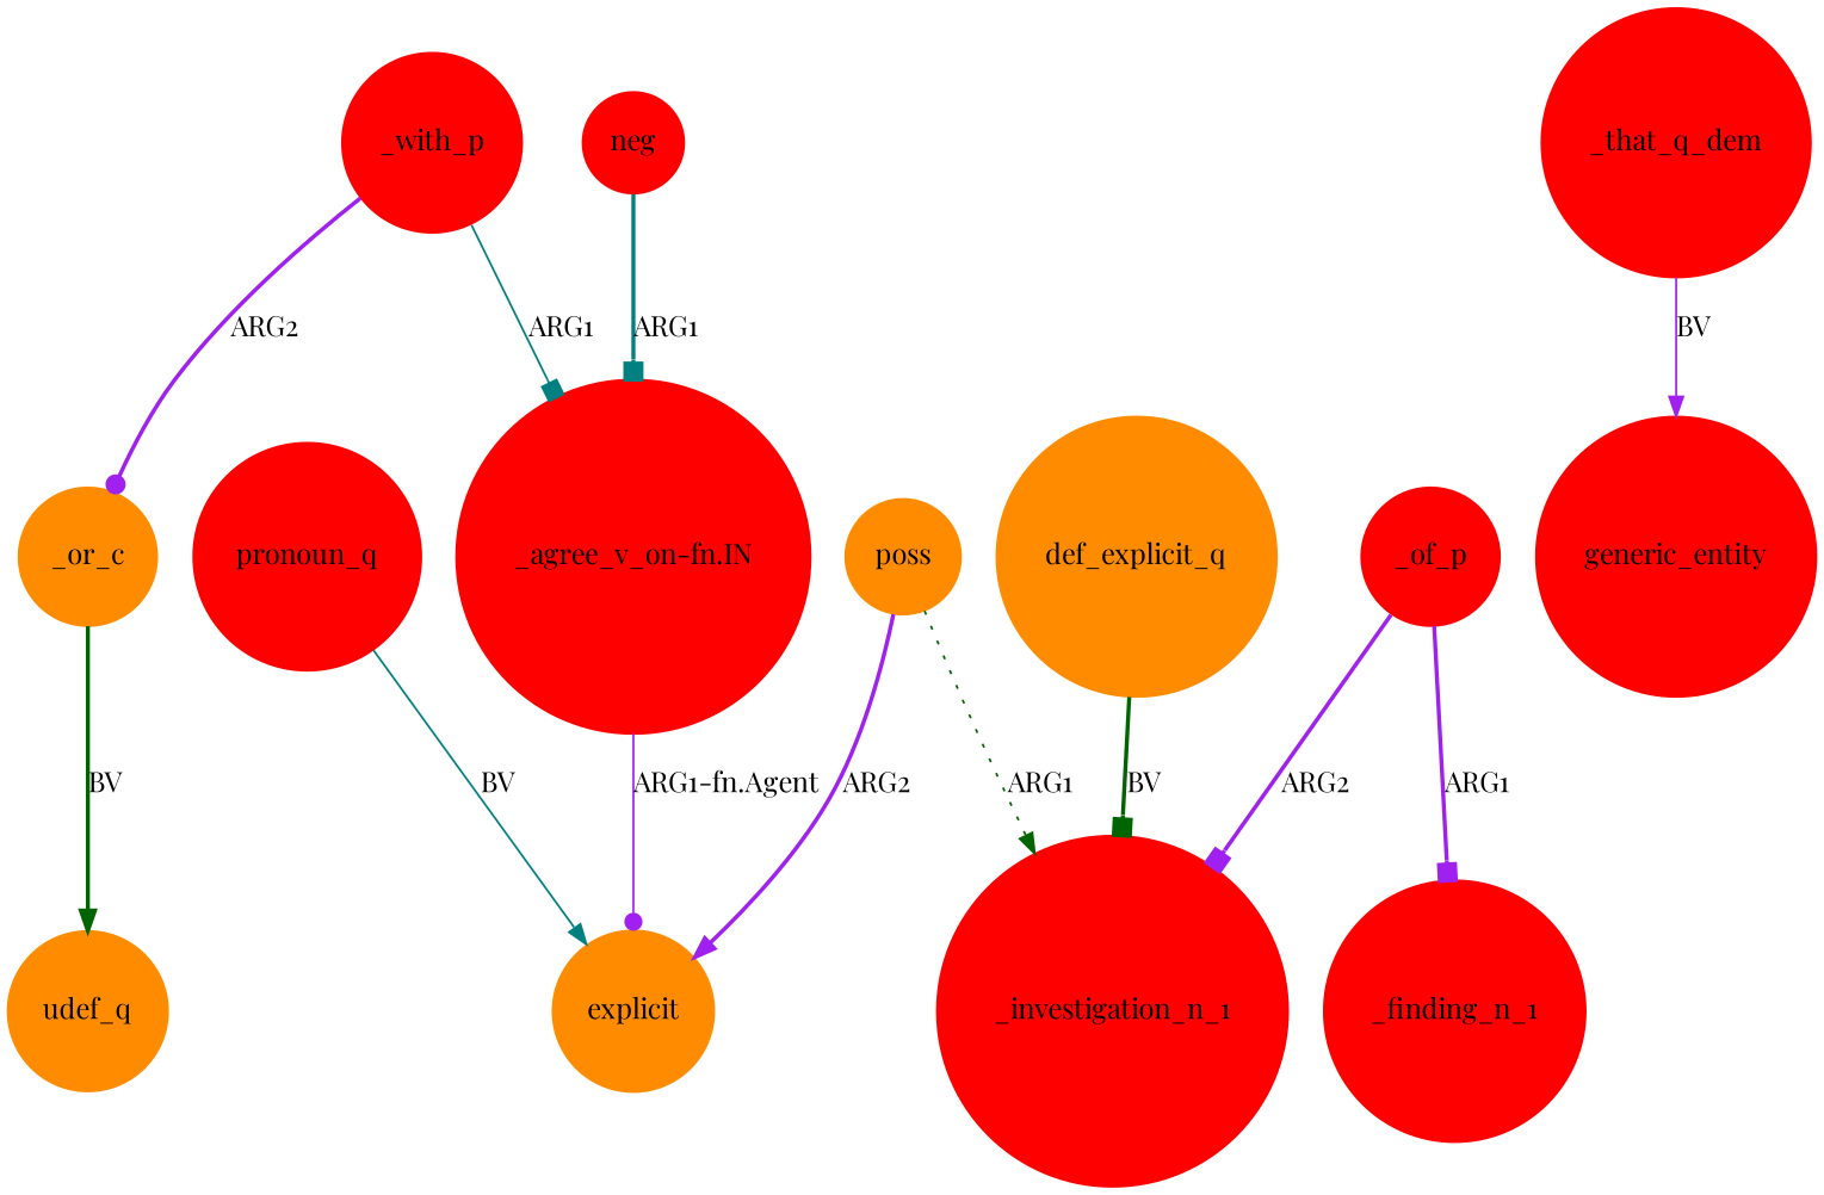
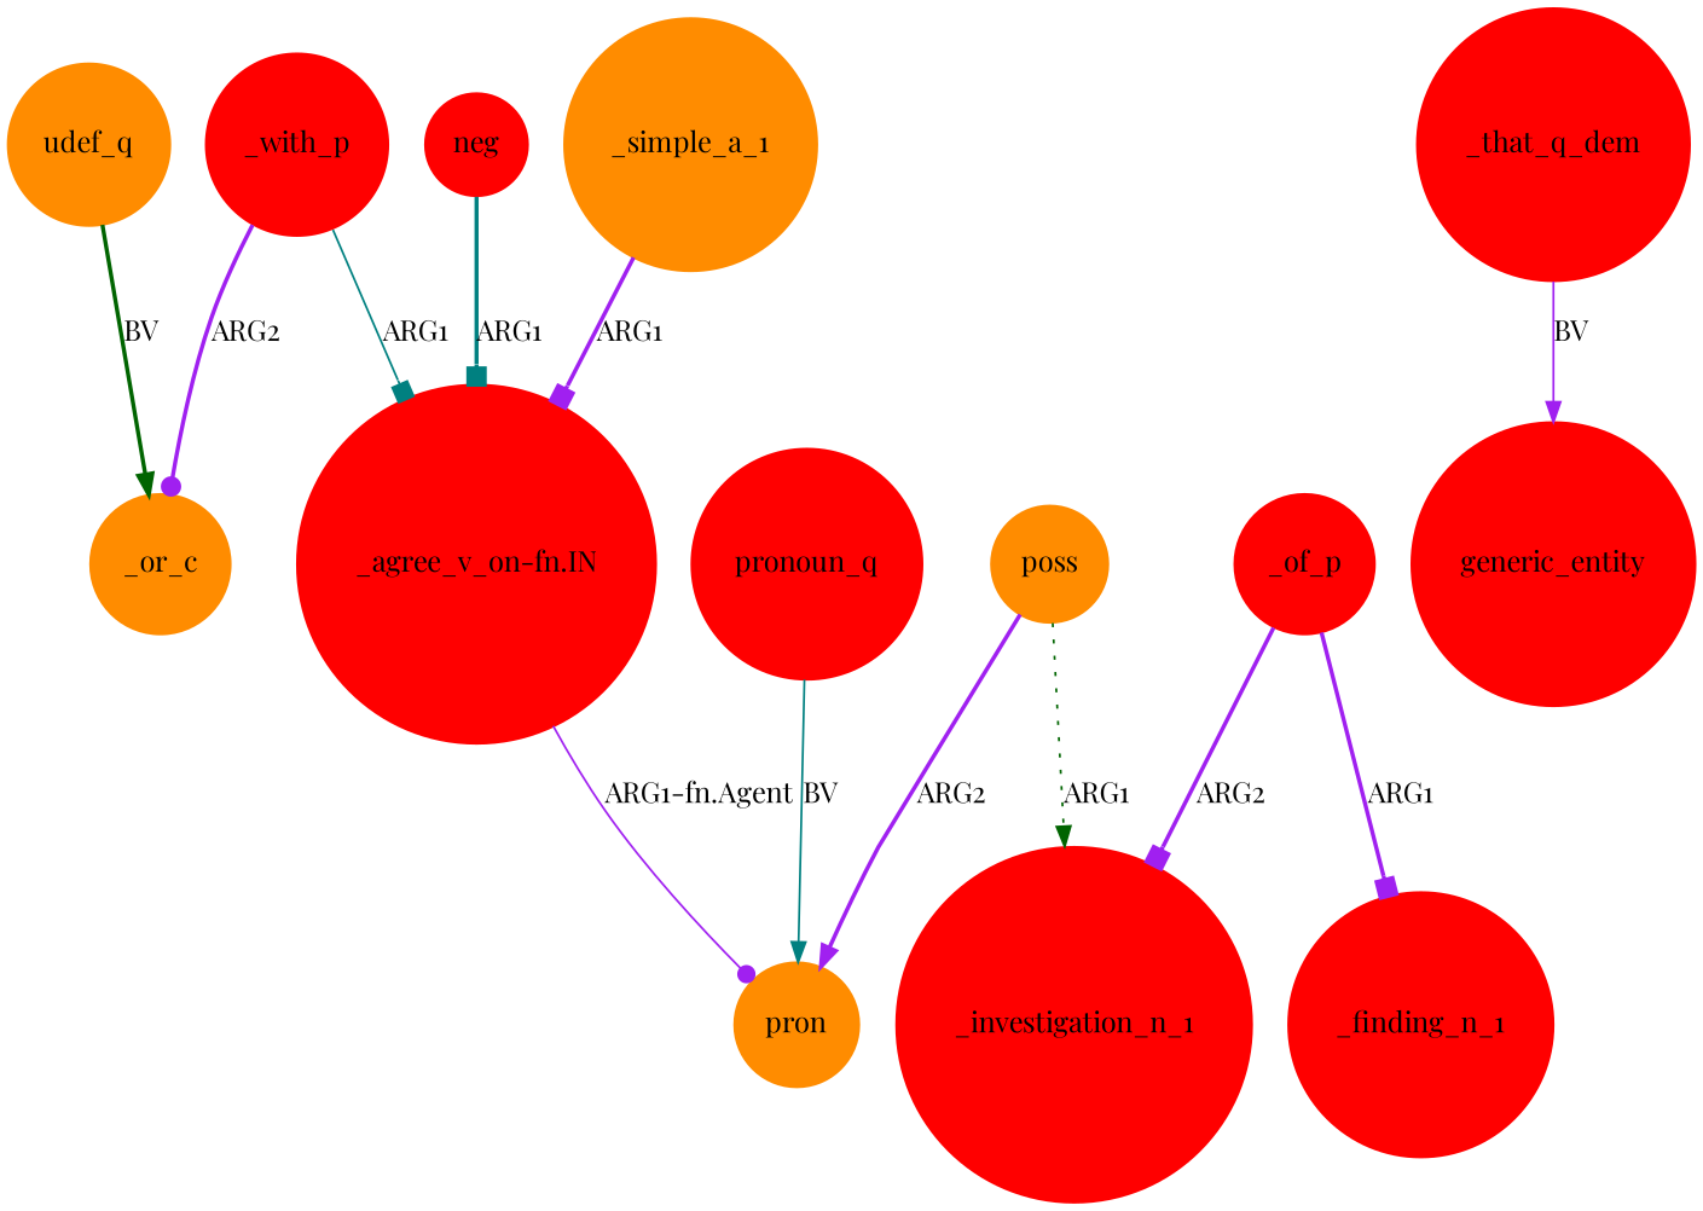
  digraph {
    fontname="Playfair Display"
    node [color=red fontname="Playfair Display" shape=circle style=filled]
    edge [arrowhead=box color=purple fontname="Playfair Display" style=bold]
    _with_p
    "_agree_v_on-fn.IN"
    _or_c [color=darkorange]
-   pron [color=darkorange label=explicit]
+   pron [color=darkorange]
    _of_p
    _investigation_n_1
    _finding_n_1
    udef_q [color=darkorange]
    _that_q_dem
    generic_entity
-   def_explicit_q [color=darkorange]
+   _simple_a_1 [color=darkorange]
    poss [color=darkorange]
    neg
    pronoun_q
    _with_p -> "_agree_v_on-fn.IN" [color=teal label=ARG1 style=solid]
    _with_p -> _or_c [arrowhead=dot label=ARG2]
    "_agree_v_on-fn.IN" -> pron [arrowhead=dot label="ARG1-fn.Agent" style=solid]
    _of_p -> _investigation_n_1 [label=ARG2]
    _of_p -> _finding_n_1 [label=ARG1]
-   _or_c -> udef_q [arrowhead=normal color=darkgreen label=BV]
+   udef_q -> _or_c [arrowhead=normal color=darkgreen label=BV]
    _that_q_dem -> generic_entity [arrowhead=normal label=BV style=solid]
-   def_explicit_q -> _investigation_n_1 [color=darkgreen label=BV]
+   _simple_a_1 -> "_agree_v_on-fn.IN" [label=ARG1]
    poss -> pron [arrowhead=normal label=ARG2]
    poss -> _investigation_n_1 [arrowhead=normal color=darkgreen label=ARG1 style=dotted]
    neg -> "_agree_v_on-fn.IN" [color=teal label=ARG1]
    pronoun_q -> pron [arrowhead=normal color=teal label=BV style=solid]
  }
